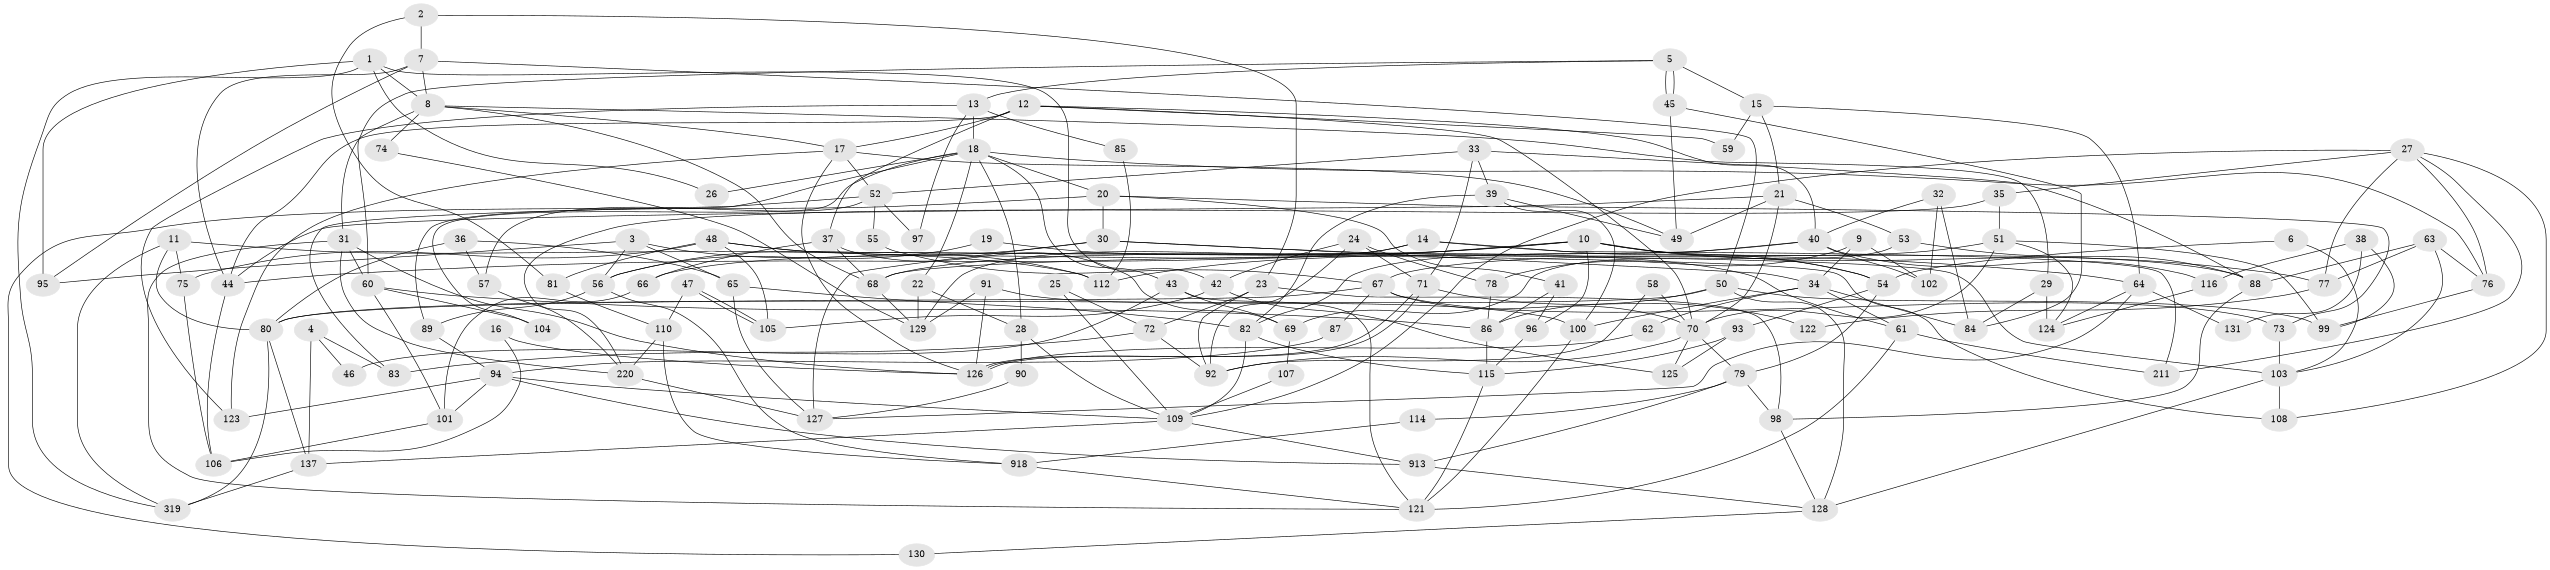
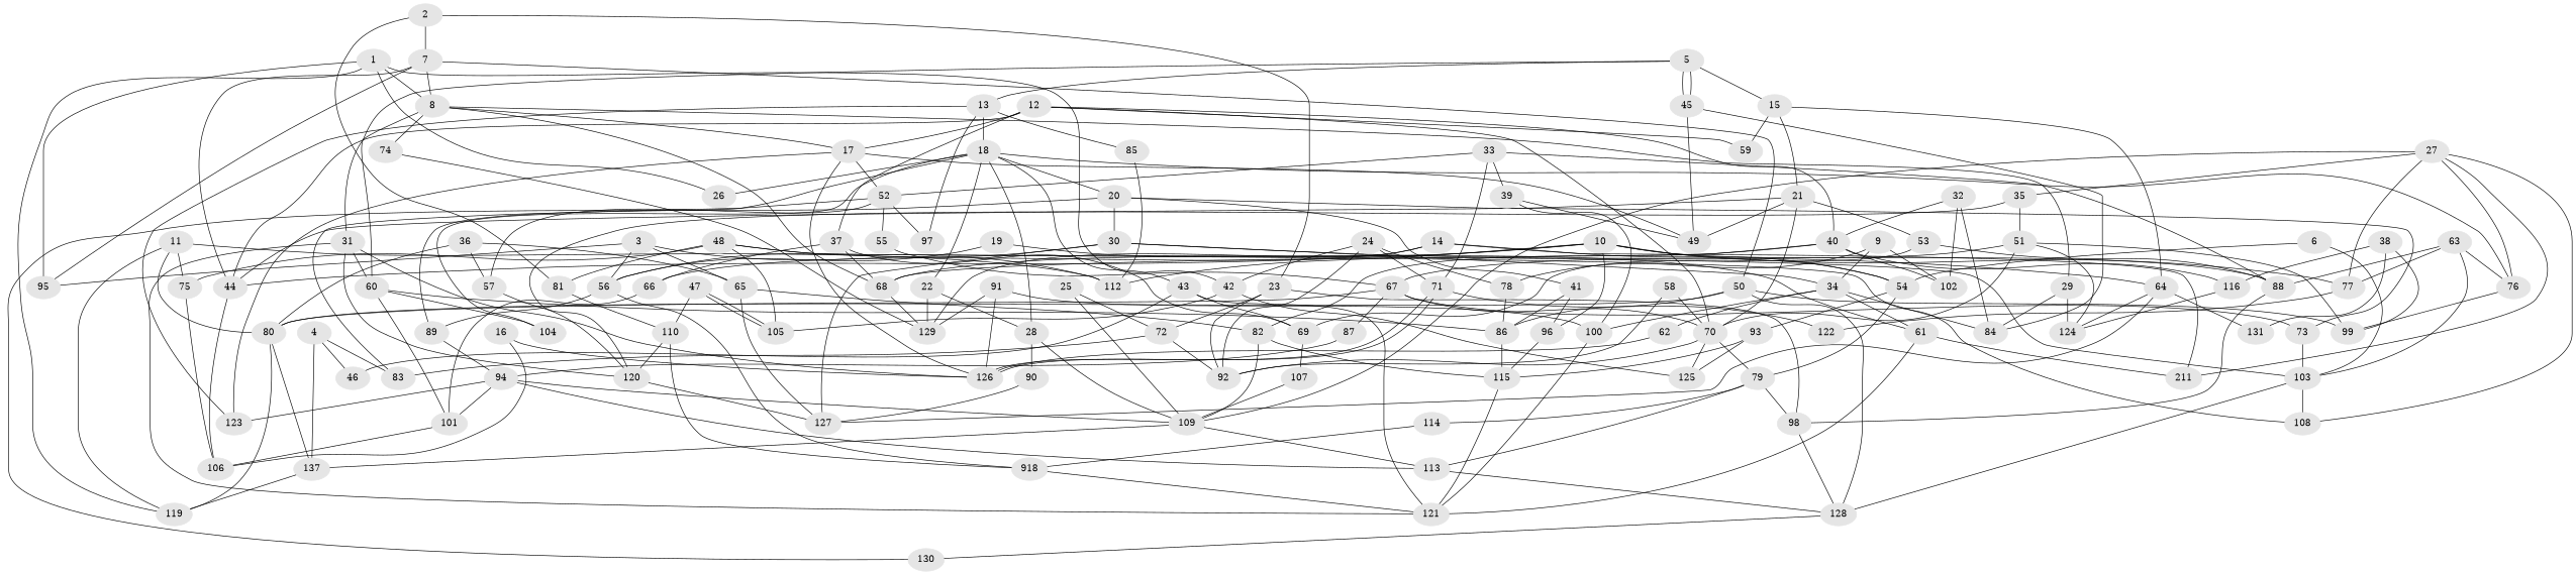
  graph {
    node [color=gray90 style=filled]
    1
    8
    26
    42
    95
-   119 [label=319]
+   119
    17
    29
    31
    68
    74
    105
    125
    2
    7
    23
    81
    44
    50
    72
    92
    98
    110
    3
    56
    65
    112
    89
    n29 [label=918]
    127
    82
    4
    46
    83
    n35 [label=137]
    5
    13
    15
    45
    60
    18
    85
    97
    123
    59
    21
    64
    49
    84
    104
    86
    101
    6
    54
    103
    79
    93
    108
    128
    106
    80
    99
    126
    52
    124
-   120 [label=220]
+   120
    121
    129
    9
    34
    78
    102
    61
    62
    100
    10
    77
    88
    96
    122
    115
    11
    75
    12
    37
    40
    70
    66
    69
    116
    20
    22
    28
    43
    76
    14
    n97 [label=211]
    53
    131
    16
    57
    55
    30
    41
    73
    130
    109
    90
    94
    19
    24
    71
    25
-   113 [label=913]
+   113
    27
    35
    51
    32
    33
    39
    67
    36
    107
    38
    47
    48
    87
    114
    58
    63
    91
    1 -- 8
    1 -- 26
    1 -- 42
    1 -- 95
    1 -- 119
    8 -- 17
    8 -- 29
    8 -- 31
    8 -- 68
    8 -- 74
    42 -- 105
    42 -- 125
    17 -- 123
    17 -- 49
    17 -- 126
    17 -- 52
    29 -- 84
    29 -- 124
    31 -- 60
    31 -- 126
    31 -- 120
    31 -- 121
    68 -- 129
    74 -- 129
    2 -- 7
    2 -- 23
    2 -- 81
    7 -- 8
    7 -- 95
    7 -- 44
    7 -- 50
    23 -- 72
    23 -- 92
    23 -- 98
    81 -- 110
    44 -- 106
    50 -- 86
    50 -- 128
    50 -- 80
    50 -- 99
    72 -- 92
    72 -- 83
    98 -- 128
    110 -- n29
    110 -- 120
    3 -- 95
    3 -- 56
    3 -- 65
    3 -- 112
    56 -- 89
    56 -- n29
    65 -- 127
    65 -- 82
    89 -- 94
    n29 -- 121
    82 -- 115
    82 -- 109
    4 -- 46
    4 -- 83
    4 -- n35
    n35 -- 119
    5 -- 13
    5 -- 15
    5 -- 45
    5 -- 45
    5 -- 60
    13 -- 18
    13 -- 85
    13 -- 97
    13 -- 123
    15 -- 59
    15 -- 21
    15 -- 64
    45 -- 49
    45 -- 84
    60 -- 104
    60 -- 86
    60 -- 101
    18 -- 26
    18 -- 89
    18 -- 104
    18 -- 20
    18 -- 22
    18 -- 28
    18 -- 43
    18 -- 76
    85 -- 112
    21 -- 44
    21 -- 49
    21 -- 70
    21 -- 53
    64 -- 127
    64 -- 124
    64 -- 131
    86 -- 115
    101 -- 106
    6 -- 54
    6 -- 103
    54 -- 79
    54 -- 93
    103 -- 108
    103 -- 128
    79 -- 98
    79 -- 113
    79 -- 114
    93 -- 125
    93 -- 115
    128 -- 130
    80 -- 119
    80 -- n35
    52 -- 83
    52 -- 97
    52 -- 57
    52 -- 55
    120 -- 127
    9 -- 34
    9 -- 78
    9 -- 102
    34 -- 84
    34 -- 61
    34 -- 62
    34 -- 100
    78 -- 86
    61 -- 121
    61 -- n97
    62 -- 126
    100 -- 121
    10 -- 68
    10 -- 44
    10 -- 112
    10 -- 54
    10 -- 77
    10 -- 88
    10 -- 96
    77 -- 122
    88 -- 98
    96 -- 115
    115 -- 121
    11 -- 119
    11 -- 112
    11 -- 80
    11 -- 75
    75 -- 106
    12 -- 17
    12 -- 44
    12 -- 59
    12 -- 37
    12 -- 40
    12 -- 70
    37 -- 68
    37 -- 66
    37 -- 69
    40 -- 68
    40 -- 82
    40 -- 102
    40 -- 116
    70 -- 125
    70 -- 92
    70 -- 79
    66 -- 101
    69 -- 107
    116 -- 124
    20 -- 30
    20 -- 41
    20 -- 73
    20 -- 130
    22 -- 129
    22 -- 28
    28 -- 109
    28 -- 90
    43 -- 46
    43 -- 121
    43 -- 69
    76 -- 99
    14 -- 54
    14 -- 129
    14 -- 66
    14 -- n97
    53 -- 88
    53 -- 69
    16 -- 106
    16 -- 126
    57 -- 120
    55 -- 67
    30 -- 56
    30 -- 127
    30 -- 64
    30 -- 34
    41 -- 86
    41 -- 96
    73 -- 103
    109 -- n35
    109 -- 113
    90 -- 127
    94 -- 123
    94 -- 101
    94 -- 109
    94 -- 113
    19 -- 56
    19 -- 61
    24 -- 42
    24 -- 92
    24 -- 78
    24 -- 71
    71 -- 126
    71 -- 126
    71 -- 122
    25 -- 72
    25 -- 109
    113 -- 128
    27 -- 108
    27 -- 77
    27 -- 76
    27 -- n97
    27 -- 109
    27 -- 35
    35 -- 120
    35 -- 51
    51 -- 99
    51 -- 124
    51 -- 70
    51 -- 67
    32 -- 84
    32 -- 102
    32 -- 40
    33 -- 52
    33 -- 88
    33 -- 71
    33 -- 39
-   39 -- 82
    39 -- 49
    39 -- 100
    67 -- 80
    67 -- 70
    67 -- 73
    67 -- 87
    36 -- 65
    36 -- 80
    36 -- 57
    107 -- 109
    38 -- 99
    38 -- 116
    38 -- 131
    47 -- 105
    47 -- 105
    47 -- 110
    48 -- 105
    48 -- 81
    48 -- 103
    48 -- 108
    48 -- 75
    87 -- 94
    114 -- n29
    58 -- 92
    58 -- 70
    63 -- 103
    63 -- 77
    63 -- 88
    63 -- 76
    91 -- 126
    91 -- 129
    91 -- 100
  }
